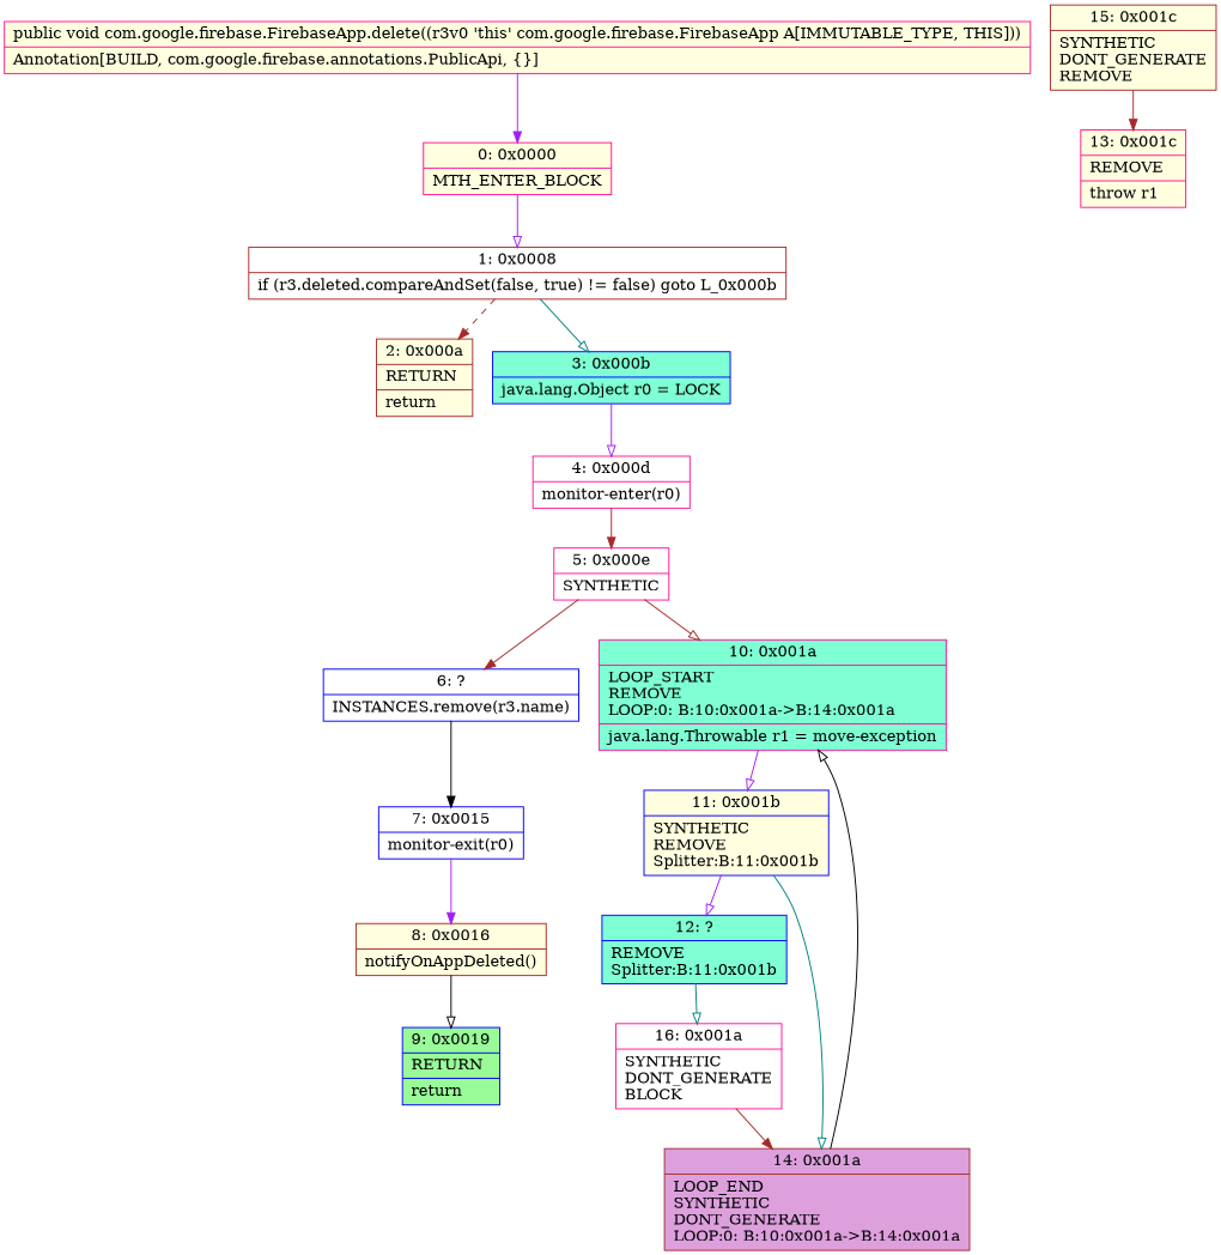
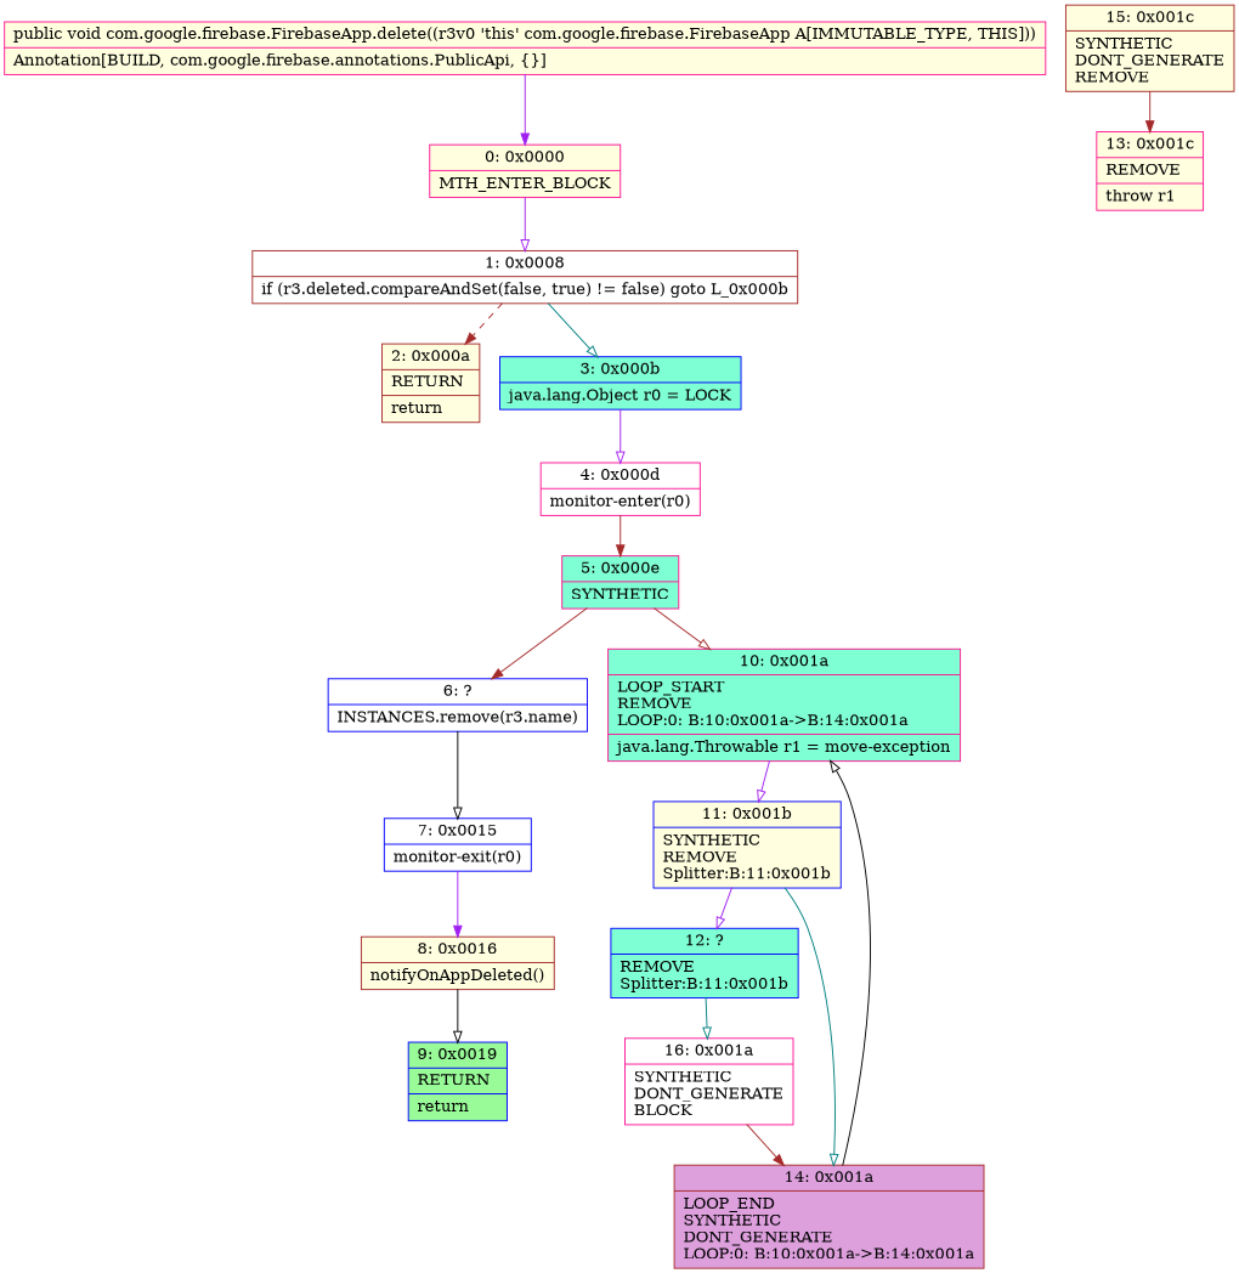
  digraph {
    node [color=deeppink fillcolor=lightyellow shape=record style=filled]
    edge [arrowhead=onormal color=purple]
    n1 [label="{0\:\ 0x0000|MTH_ENTER_BLOCK\l}"]
    n2 [color=brown fillcolor=white label="{1\:\ 0x0008|if (r3.deleted.compareAndSet(false, true) != false) goto L_0x000b\l}"]
    n3 [color=brown label="{2\:\ 0x000a|RETURN\l|return\l}"]
    n4 [color=blue fillcolor=aquamarine label="{3\:\ 0x000b|java.lang.Object r0 = LOCK\l}"]
    n5 [fillcolor=white label="{4\:\ 0x000d|monitor\-enter(r0)\l}"]
-   n6 [fillcolor=white label="{5\:\ 0x000e|SYNTHETIC\l}"]
+   n6 [fillcolor=aquamarine label="{5\:\ 0x000e|SYNTHETIC\l}"]
    n7 [color=blue fillcolor=white label="{6\:\ ?|INSTANCES.remove(r3.name)\l}"]
    n8 [fillcolor=aquamarine label="{10\:\ 0x001a|LOOP_START\lREMOVE\lLOOP:0: B:10:0x001a\-\>B:14:0x001a\l|java.lang.Throwable r1 = move\-exception\l}"]
    n9 [color=blue fillcolor=white label="{7\:\ 0x0015|monitor\-exit(r0)\l}"]
    n10 [color=blue label="{11\:\ 0x001b|SYNTHETIC\lREMOVE\lSplitter:B:11:0x001b\l}"]
    n11 [color=brown label="{8\:\ 0x0016|notifyOnAppDeleted()\l}"]
    n12 [color=blue fillcolor=palegreen label="{9\:\ 0x0019|RETURN\l|return\l}"]
    n13 [color=blue fillcolor=aquamarine label="{12\:\ ?|REMOVE\lSplitter:B:11:0x001b\l}"]
    n14 [color=brown fillcolor=plum label="{14\:\ 0x001a|LOOP_END\lSYNTHETIC\lDONT_GENERATE\lLOOP:0: B:10:0x001a\-\>B:14:0x001a\l}"]
    n15 [fillcolor=white label="{16\:\ 0x001a|SYNTHETIC\lDONT_GENERATE\lBLOCK\l}"]
    n16 [color=brown label="{15\:\ 0x001c|SYNTHETIC\lDONT_GENERATE\lREMOVE\l}"]
    n17 [label="{13\:\ 0x001c|REMOVE\l|throw r1\l}"]
    n18 [label="{public void com.google.firebase.FirebaseApp.delete((r3v0 'this' com.google.firebase.FirebaseApp A[IMMUTABLE_TYPE, THIS]))  | Annotation[BUILD, com.google.firebase.annotations.PublicApi, \{\}]\l}"]
    n1 -> n2
    n2 -> n3 [arrowhead=normal color=brown style=dashed]
    n2 -> n4 [color=teal]
    n4 -> n5
    n5 -> n6 [arrowhead=normal color=brown]
    n6 -> n7 [arrowhead=normal color=brown]
    n6 -> n8 [color=brown]
-   n7 -> n9 [arrowhead=normal color=black]
+   n7 -> n9 [color=black]
    n8 -> n10
    n9 -> n11 [arrowhead=normal]
    n10 -> n13
    n10 -> n14 [color=teal]
    n11 -> n12 [color=black]
    n13 -> n15 [color=teal]
    n14 -> n8 [color=black]
    n15 -> n14 [arrowhead=normal color=brown]
    n16 -> n17 [arrowhead=normal color=brown]
    n18 -> n1 [arrowhead=normal]
  }
